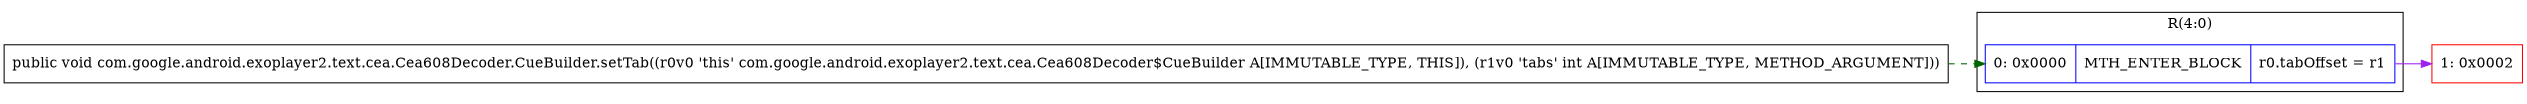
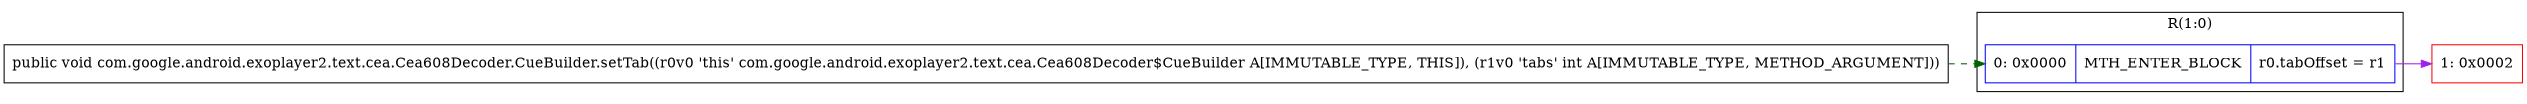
  digraph {
    rankdir=LR
    node [shape=record]
    n1 [color=blue label="{0\:\ 0x0000|MTH_ENTER_BLOCK\l|r0.tabOffset = r1\l}"]
    n2 [color=red label="{1\:\ 0x0002}"]
    n3 [label="{public void com.google.android.exoplayer2.text.cea.Cea608Decoder.CueBuilder.setTab((r0v0 'this' com.google.android.exoplayer2.text.cea.Cea608Decoder$CueBuilder A[IMMUTABLE_TYPE, THIS]), (r1v0 'tabs' int A[IMMUTABLE_TYPE, METHOD_ARGUMENT])) }"]
    subgraph cluster_1 {
-     label="R(4:0)"
+     label="R(1:0)"
      n1
    }
    n1 -> n2 [color=purple style=solid]
    n3 -> n1 [color=darkgreen style=dashed]
  }
